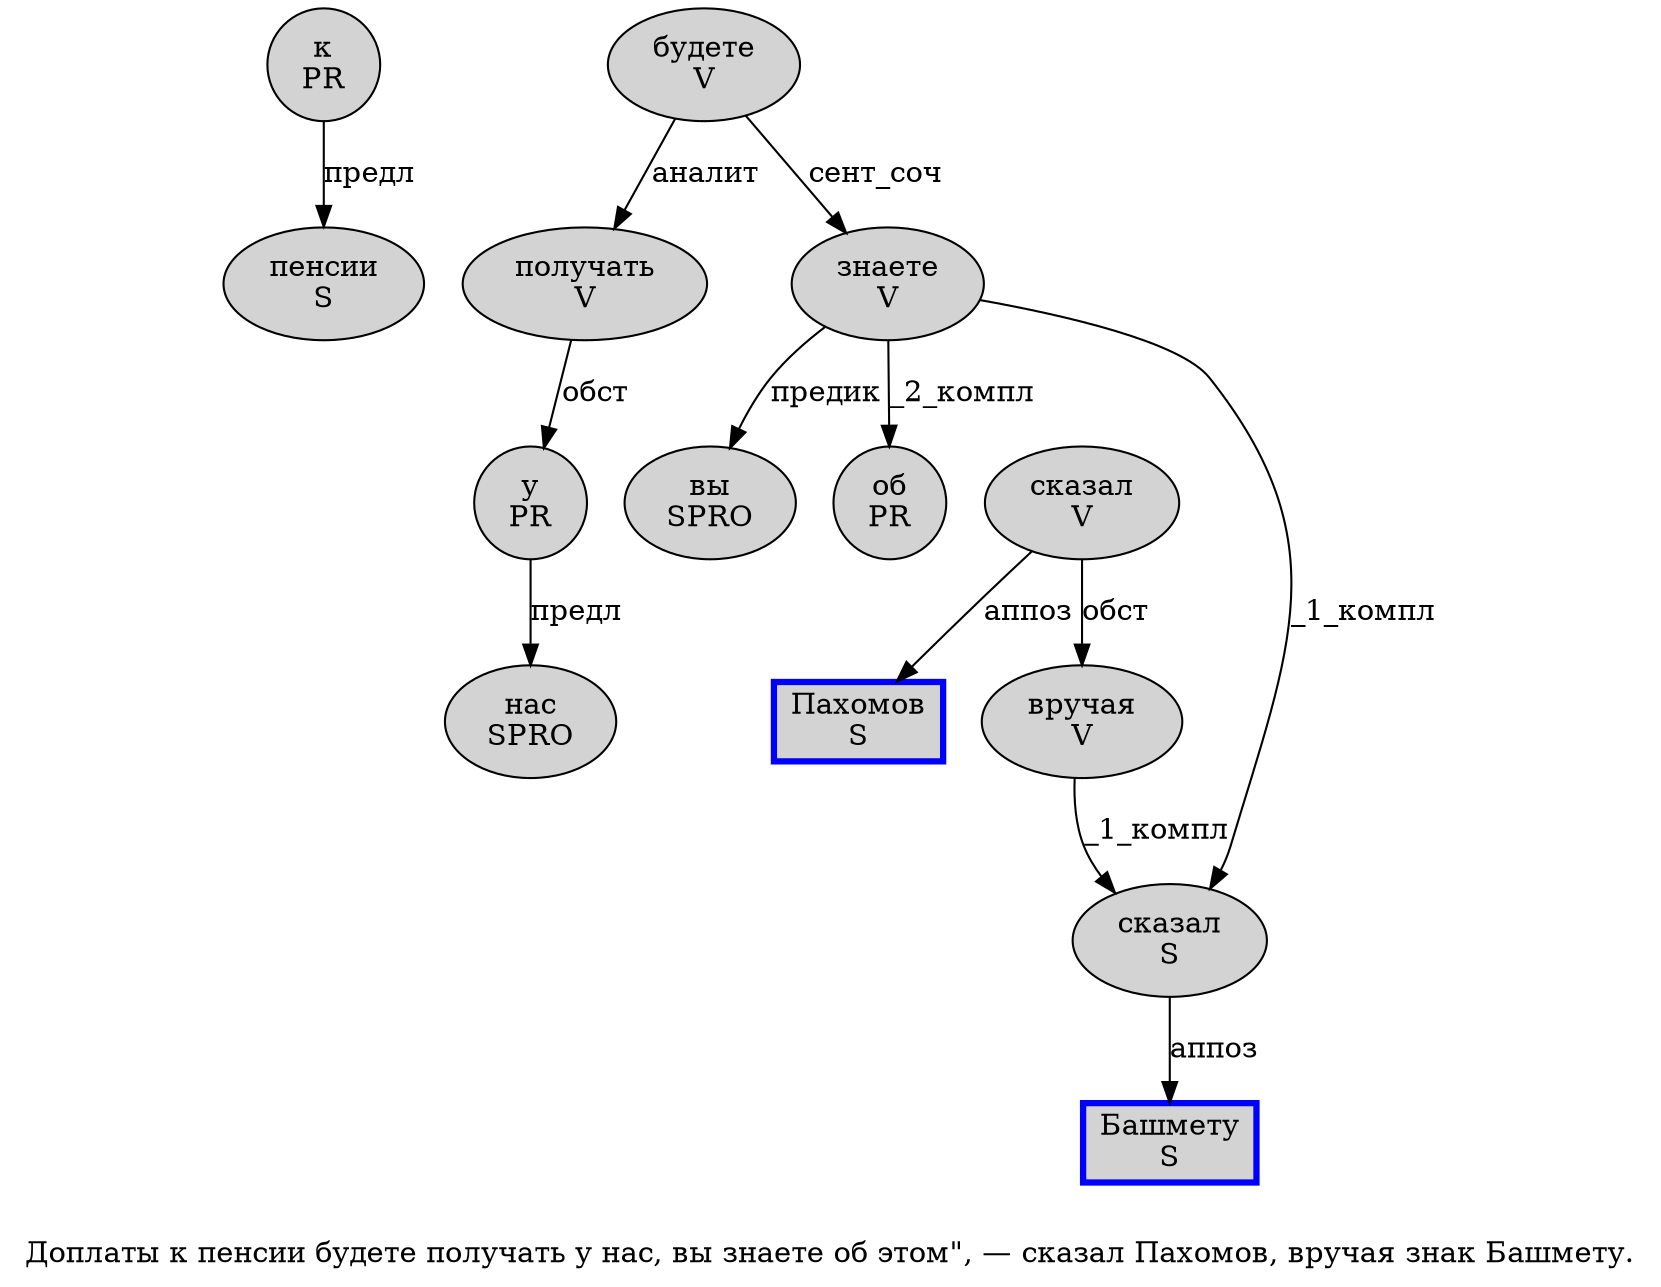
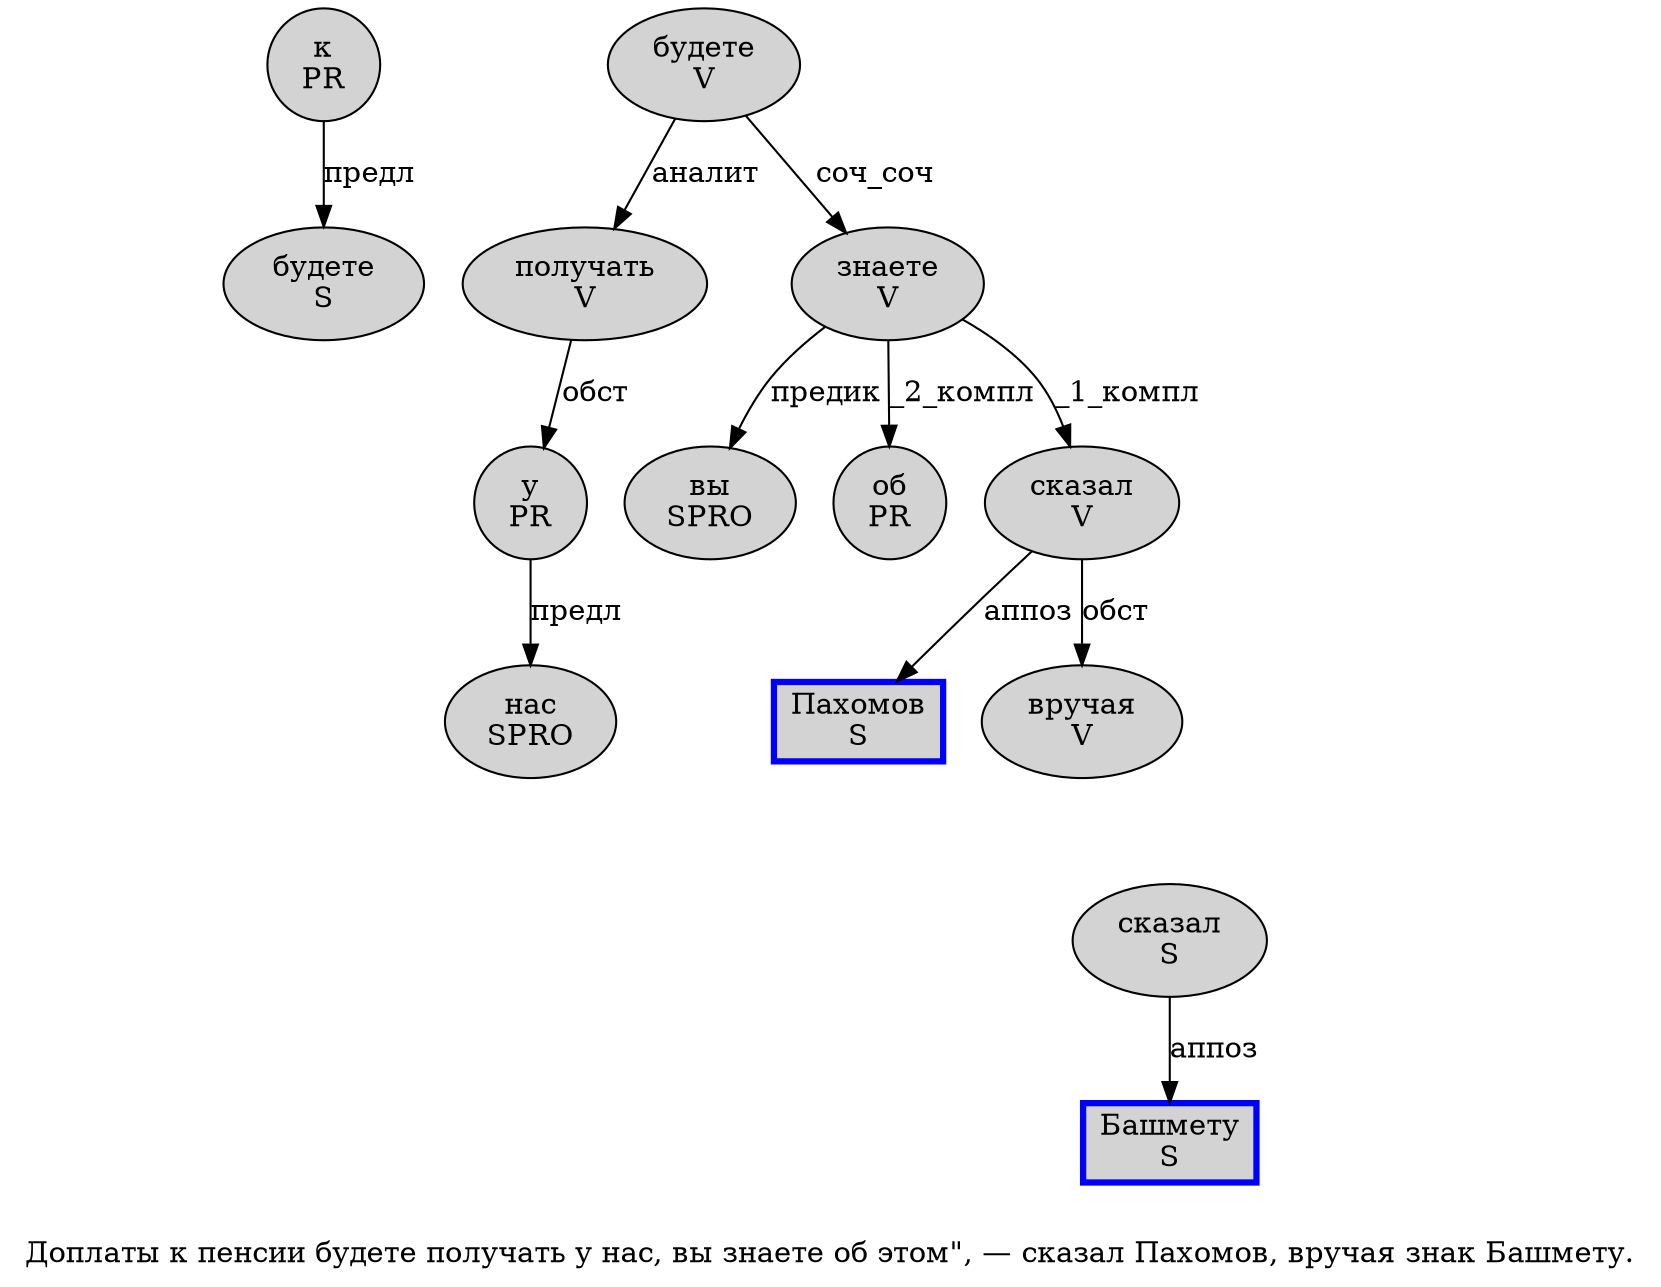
  digraph {
    label="Доплаты к пенсии будете получать у нас, вы знаете об этом\", — сказал Пахомов, вручая знак Башмету."
    node [fillcolor=lightgray penwidth=1 shape=ellipse style=filled]
    n1 [label="к\nPR"]
-   n2 [label="пенсии\nS"]
+   n2 [label="будете\nS"]
    n3 [label="будете\nV"]
    n4 [label="получать\nV"]
    n5 [label="знаете\nV"]
    n6 [label="у\nPR"]
    n7 [label="вы\nSPRO"]
    n8 [label="об\nPR"]
    n9 [label="сказал\nV"]
    n10 [label="нас\nSPRO"]
    n11 [color=blue label="Пахомов\nS" penwidth=3 shape=box]
    n12 [label="вручая\nV"]
    n13 [label="сказал\nS"]
    n14 [color=blue label="Башмету\nS" penwidth=3 shape=box]
    n1 -> n2 [label="предл"]
    n3 -> n4 [label="аналит"]
-   n3 -> n5 [label="сент_соч"]
+   n3 -> n5 [label="соч_соч"]
    n4 -> n6 [label="обст"]
    n5 -> n7 [label="предик"]
    n5 -> n8 [label="_2_компл"]
-   n5 -> n13 [label="_1_компл"]
+   n5 -> n9 [label="_1_компл"]
    n6 -> n10 [label="предл"]
    n9 -> n11 [label="аппоз"]
    n9 -> n12 [label="обст"]
-   n12 -> n13 [label="_1_компл"]
    n13 -> n14 [label="аппоз"]
  }
